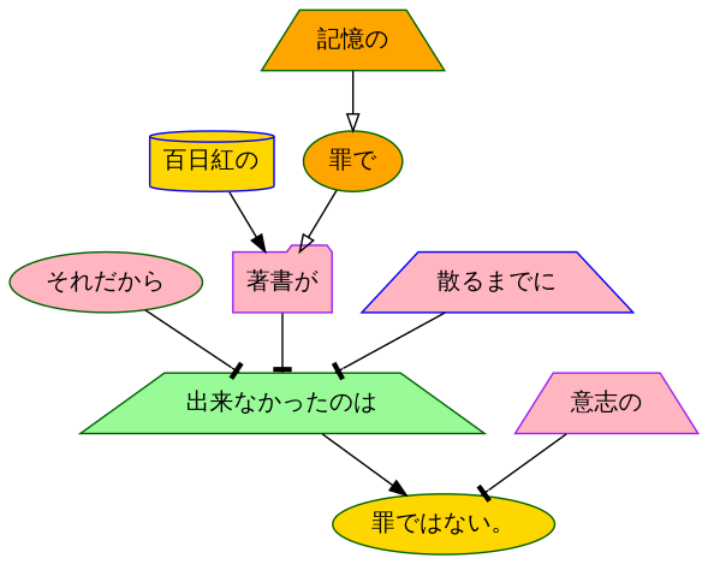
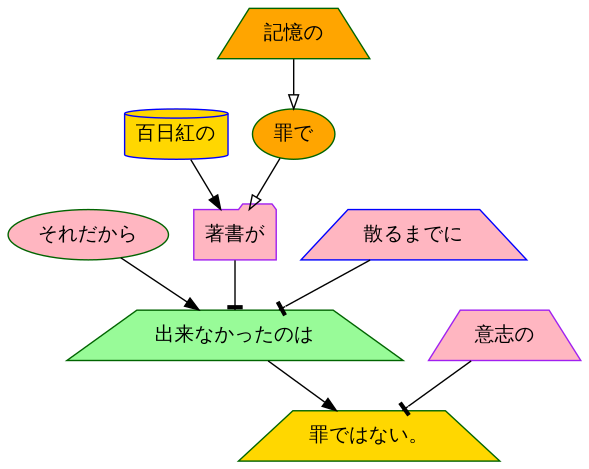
  digraph {
    fontname="Liberation Serif"
    node [color=darkgreen fillcolor=lightpink fontname="Liberation Serif" shape=trapezium style=filled]
    edge [arrowhead=normal fontname="Liberation Serif"]
    n1 [label="それだから" shape=ellipse]
    n2 [fillcolor=palegreen label="出来なかったのは"]
-   n3 [fillcolor=gold label="罪ではない。" shape=ellipse]
+   n3 [fillcolor=gold label="罪ではない。"]
    n4 [color=blue fillcolor=gold label="百日紅の" shape=cylinder]
    n5 [color=purple label="著書が" shape=folder]
    n6 [color=blue label="散るまでに"]
    n7 [fillcolor=orange label="記憶の"]
    n8 [fillcolor=orange label="罪で" shape=ellipse]
    n9 [color=purple label="意志の"]
-   n1 -> n2 [arrowhead=tee]
+   n1 -> n2
    n2 -> n3
    n4 -> n5
    n5 -> n2 [arrowhead=tee]
    n6 -> n2 [arrowhead=tee]
    n7 -> n8 [arrowhead=onormal]
    n8 -> n5 [arrowhead=onormal]
    n9 -> n3 [arrowhead=tee]
  }
